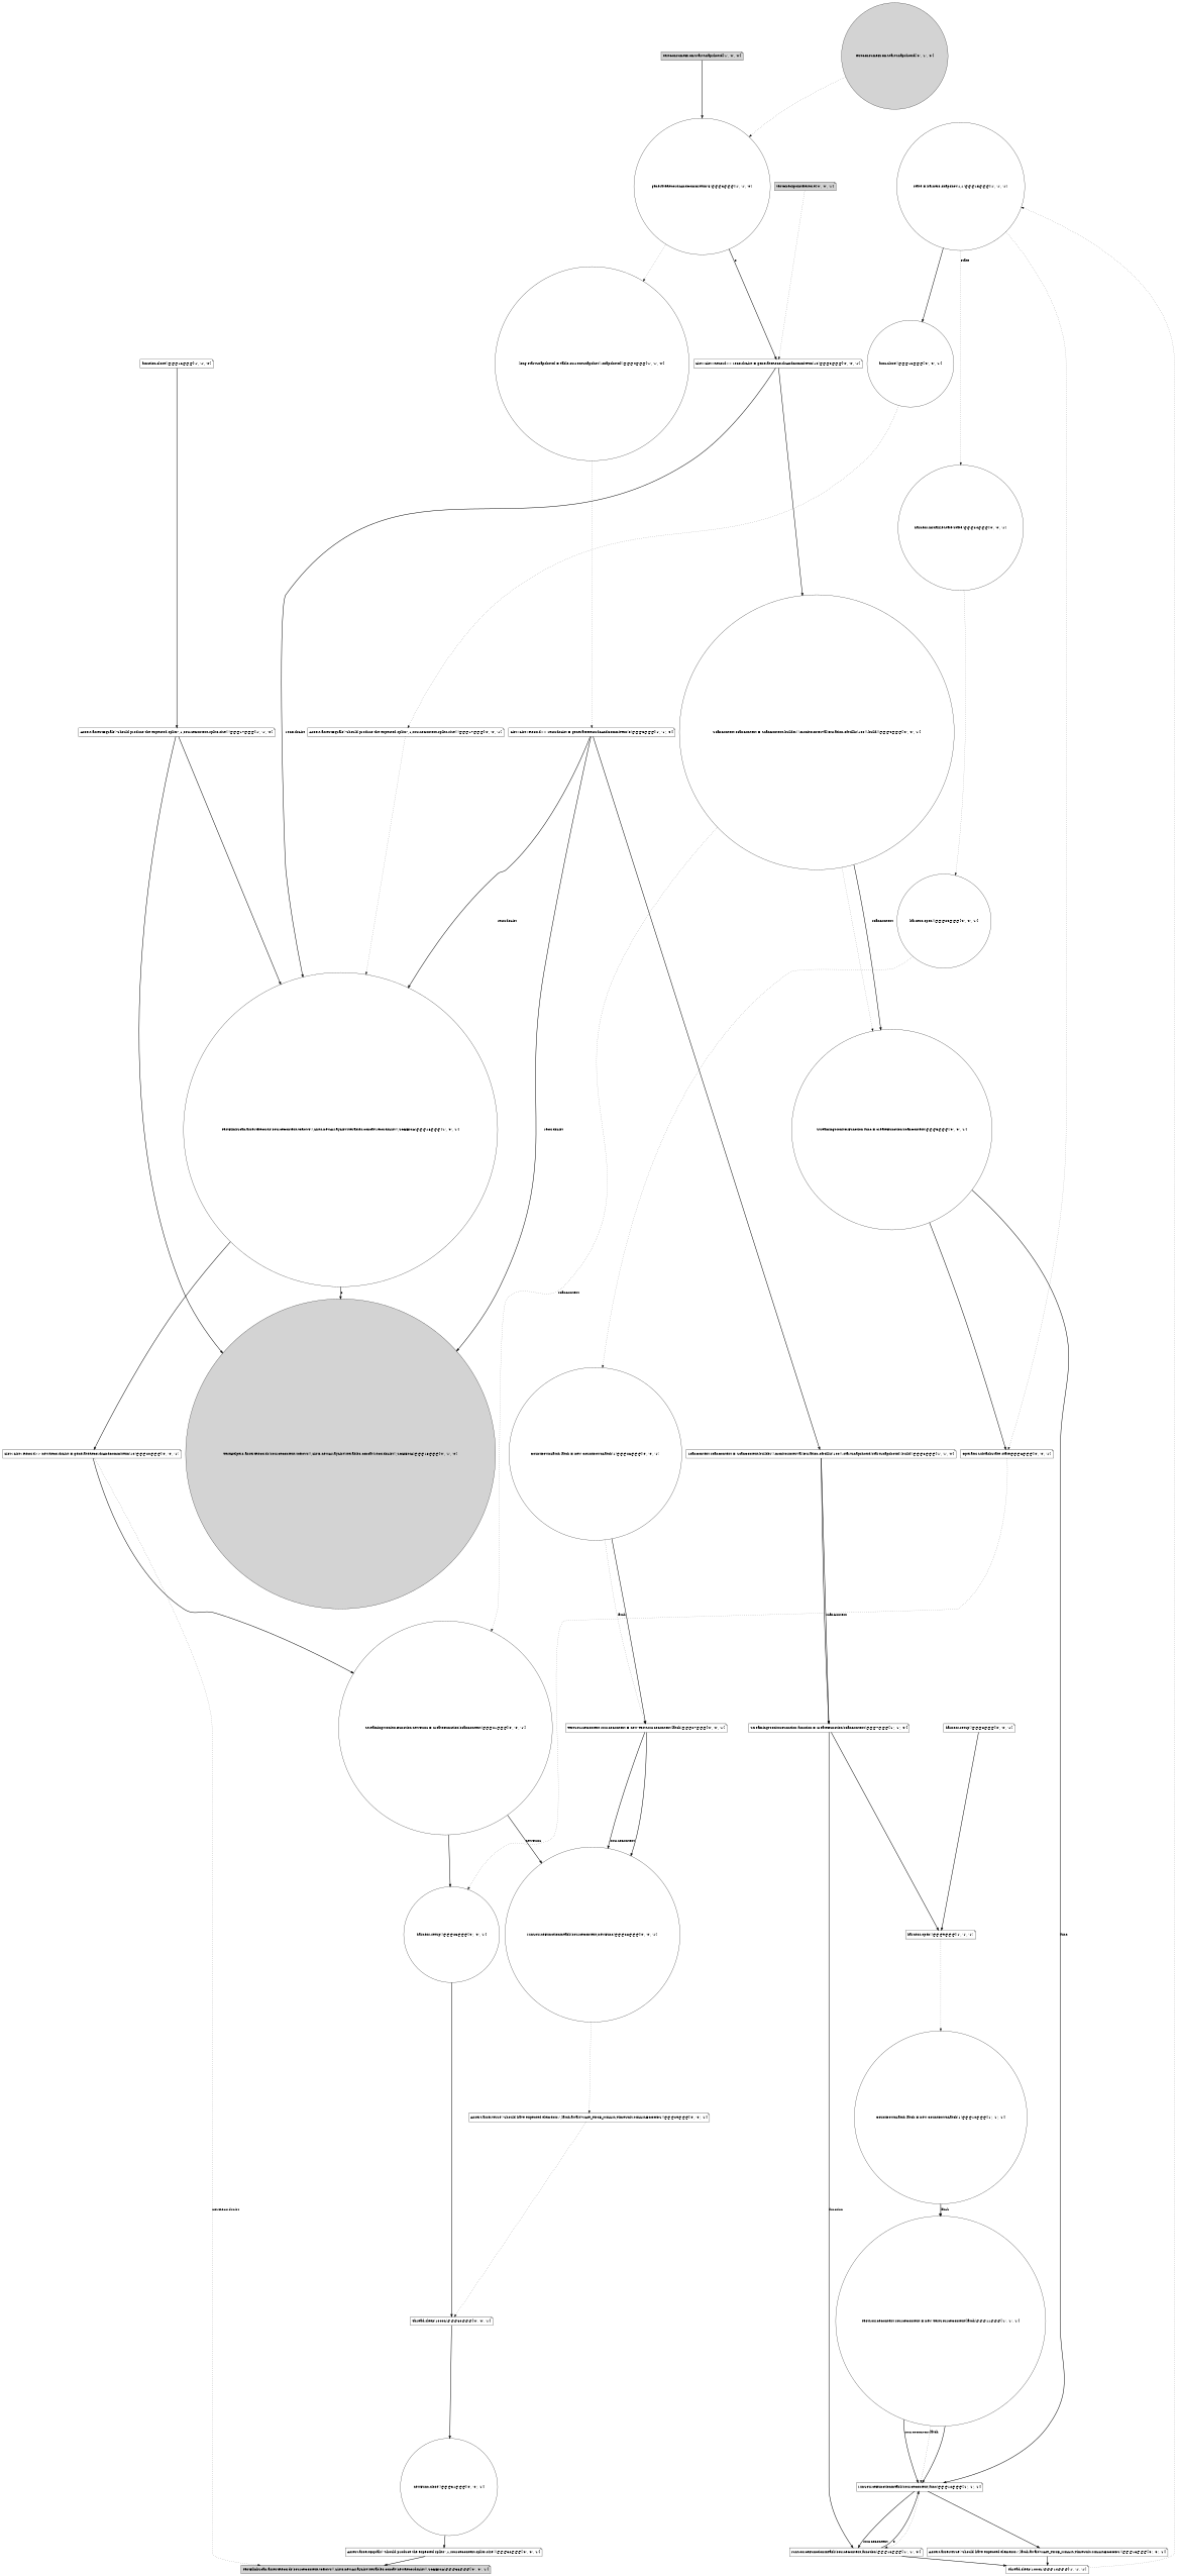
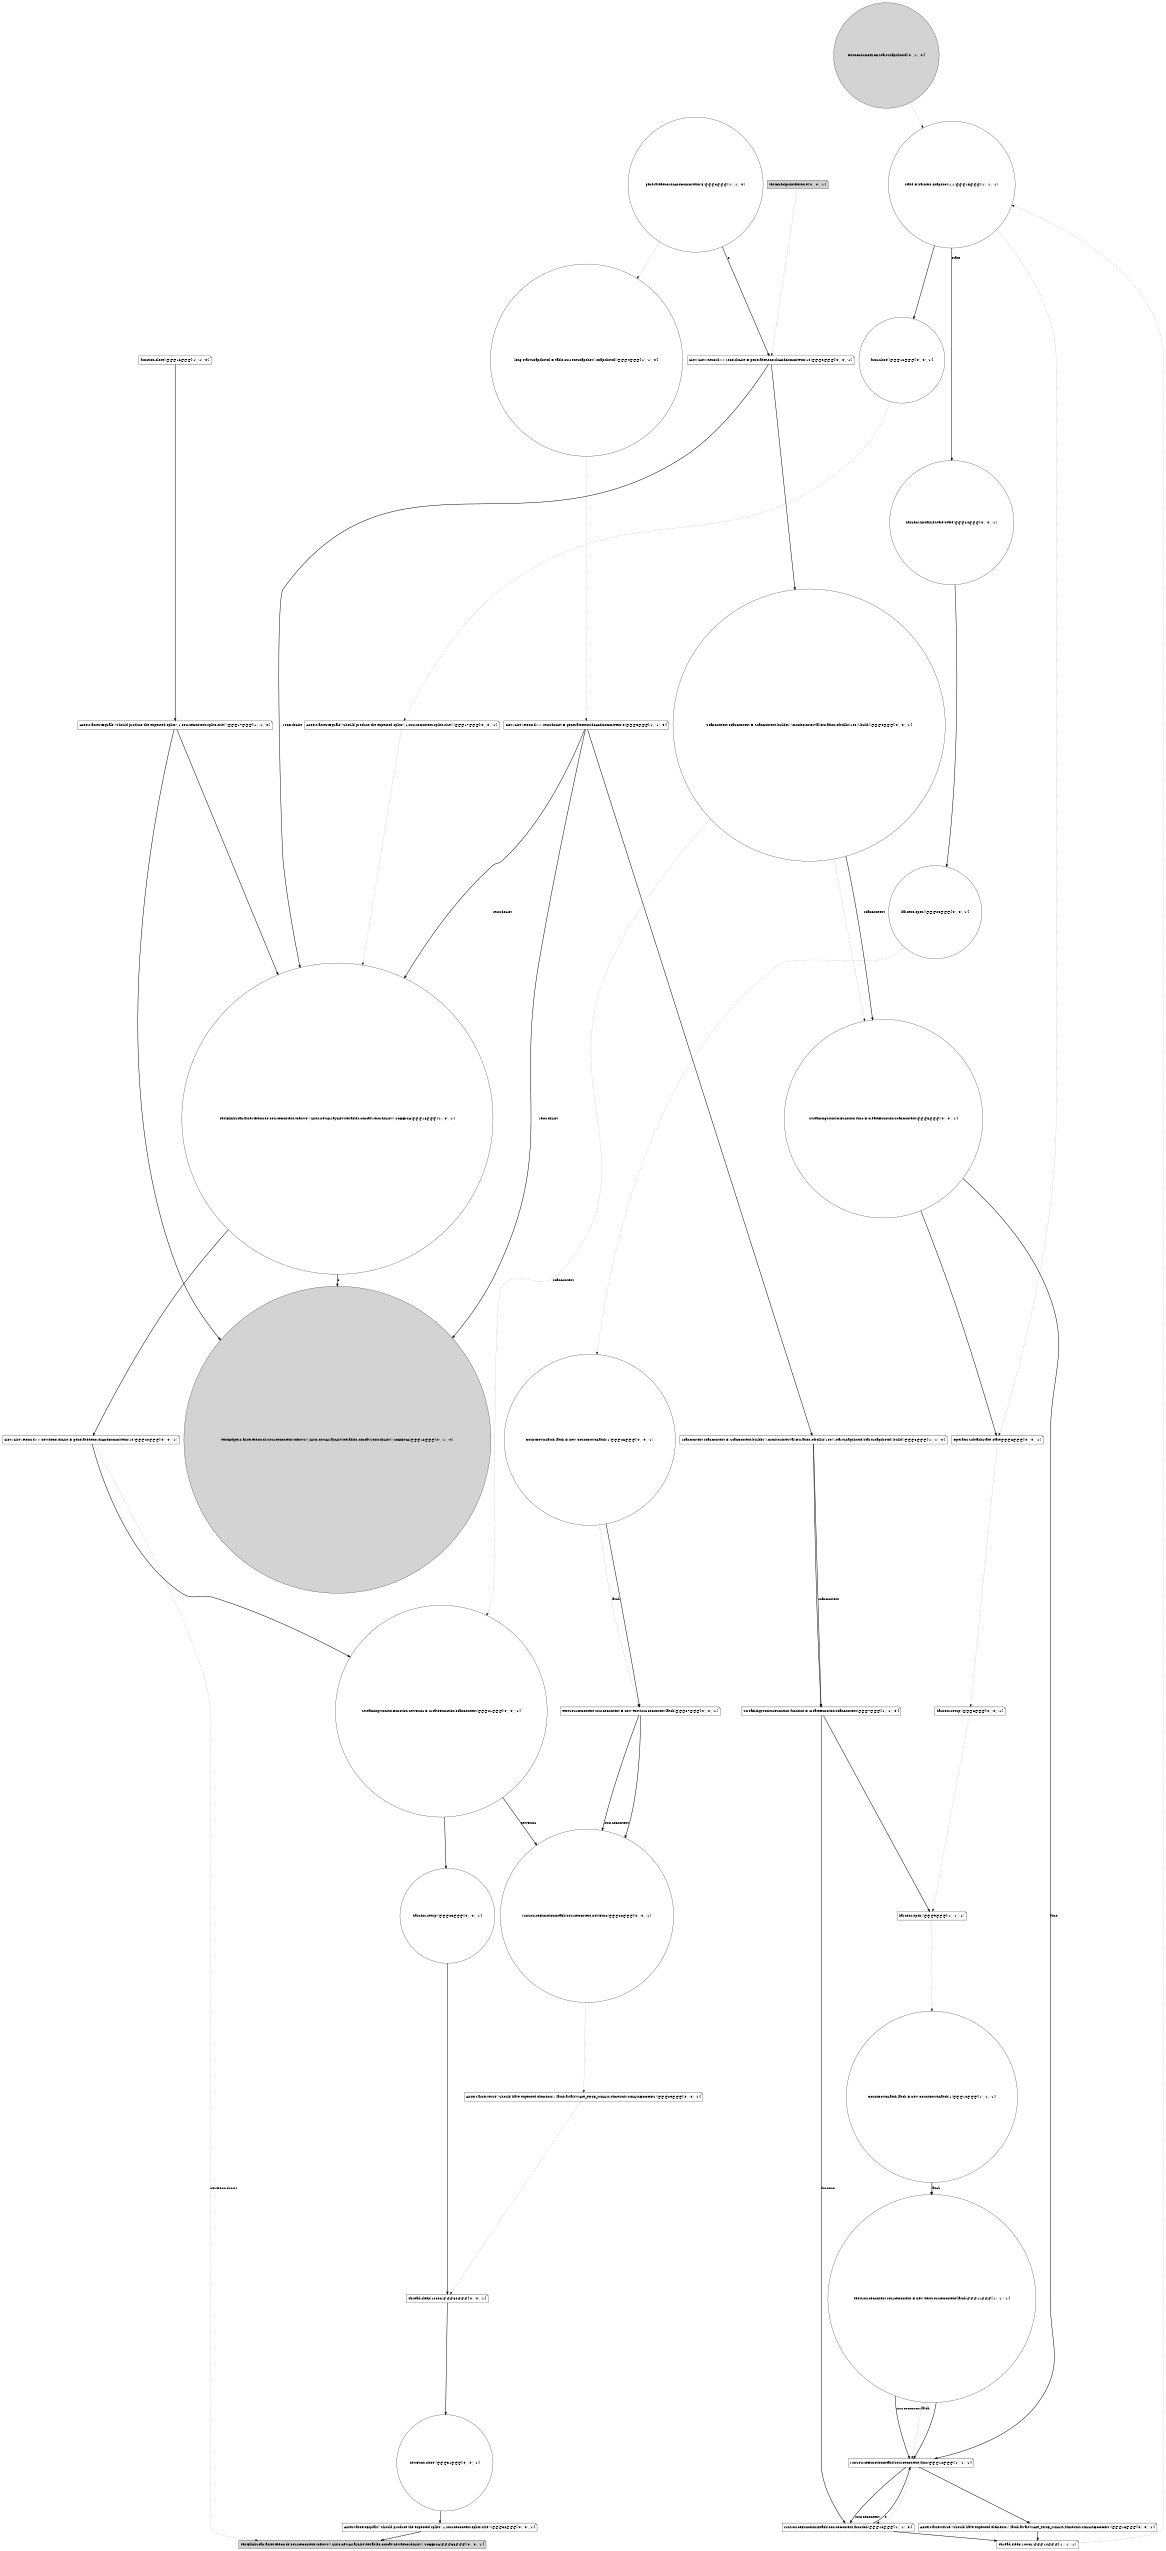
  digraph {
    node [fillcolor=white shape=note style=filled]
    edge [style=bold]
    n1 [label="state = harness.snapshot(1,1)@@@15@@@['1', '1', '1']" shape=circle]
    n2 [label="func.close()@@@16@@@['0', '0', '1']" shape=circle]
    n3 [label="harness.initializeState(state)@@@24@@@['0', '0', '1']" shape=circle]
    n4 [label="OperatorSubtaskState state@@@6@@@['0', '0', '1']"]
    n5 [label="Assert.assertEquals(\"Should produce the expected splits\",1,sourceContext.splits.size())@@@17@@@['0', '0', '1']"]
    n6 [label="harness.open()@@@25@@@['0', '0', '1']" shape=circle]
    n7 [label="function.close()@@@16@@@['1', '1', '0']"]
    n8 [label="Assert.assertEquals(\"Should produce the expected splits\",1,sourceContext.splits.size())@@@17@@@['1', '1', '0']"]
    n9 [label="TestFlinkScan.assertRecords(sourceContext.toRows(),Lists.newArrayList(Iterables.concat(recordsList)),SCHEMA)@@@18@@@['1', '0', '1']" shape=circle]
    n10 [label="List<List<Record>> newRecordsList = generateRecordsAndCommitTxn(10)@@@20@@@['0', '0', '1']"]
    n11 [fillcolor=lightgray label="TestHelpers.assertRecords(sourceContext.toRows(),Lists.newArrayList(Iterables.concat(recordsList)),SCHEMA)@@@18@@@['0', '1', '0']" shape=circle]
    n12 [fillcolor=lightgray label="TestFlinkScan.assertRecords(sourceContext.toRows(),Lists.newArrayList(Iterables.concat(newRecordsList)),SCHEMA)@@@33@@@['0', '0', '1']"]
    n13 [label="StreamingMonitorFunction newFunc = createFunction(scanContext)@@@21@@@['0', '0', '1']" shape=circle]
    n14 [label="List<List<Record>> recordsList = generateRecordsAndCommitTxn(10)@@@3@@@['0', '0', '1']"]
    n15 [label="ScanContext scanContext = ScanContext.builder().monitorInterval(Duration.ofMillis(100)).build()@@@4@@@['0', '0', '1']" shape=circle]
    n16 [label="StreamingMonitorFunction func = createFunction(scanContext)@@@5@@@['0', '0', '1']" shape=circle]
    n17 [label="CountDownLatch latch = new CountDownLatch(1)@@@26@@@['0', '0', '1']" shape=circle]
    n18 [label="TestSourceContext sourceContext = new TestSourceContext(latch)@@@27@@@['0', '0', '1']"]
    n19 [label="runSourceFunctionInTask(sourceContext,function)@@@13@@@['1', '1', '0']"]
    n20 [label="Thread.sleep(1000L)@@@14@@@['1', '1', '1']"]
    n21 [label="runSourceFunctionInTask(sourceContext,func)@@@12@@@['1', '1', '1']"]
    n22 [label="Assert.assertTrue(\"Should have expected elements.\",latch.await(WAIT_TIME_MILLIS,TimeUnit.MILLISECONDS))@@@13@@@['0', '0', '1']"]
    n23 [label="ScanContext scanContext = ScanContext.builder().monitorInterval(Duration.ofMillis(100)).startSnapshotId(startSnapshotId).build()@@@6@@@['1', '1', '0']"]
    n24 [label="StreamingMonitorFunction function = createFunction(scanContext)@@@7@@@['1', '1', '0']"]
    n25 [label="harness.open()@@@9@@@['1', '1', '1']"]
    n26 [label="generateRecordsAndCommitTxn(5)@@@3@@@['1', '1', '0']" shape=circle]
    n27 [label="long startSnapshotId = table.currentSnapshot().snapshotId()@@@4@@@['1', '1', '0']" shape=circle]
    n28 [label="List<List<Record>> recordsList = generateRecordsAndCommitTxn(5)@@@5@@@['1', '1', '0']"]
    n29 [fillcolor=lightgray label="testConsumeFromStartSnapshotId['0', '1', '0']" shape=circle]
    n30 [label="harness.setup()@@@23@@@['0', '0', '1']" shape=circle]
    n31 [label="runSourceFunctionInTask(sourceContext,newFunc)@@@28@@@['0', '0', '1']" shape=circle]
    n32 [label="CountDownLatch latch = new CountDownLatch(1)@@@10@@@['1', '1', '1']" shape=circle]
    n33 [label="TestSourceContext sourceContext = new TestSourceContext(latch)@@@11@@@['1', '1', '1']" shape=circle]
    n34 [label="harness.setup()@@@8@@@['0', '0', '1']"]
    n35 [label="Thread.sleep(1000L)@@@30@@@['0', '0', '1']"]
    n36 [label="Assert.assertTrue(\"Should have expected elements.\",latch.await(WAIT_TIME_MILLIS,TimeUnit.MILLISECONDS))@@@29@@@['0', '0', '1']"]
    n37 [label="newFunc.close()@@@31@@@['0', '0', '1']" shape=circle]
    n38 [label="Assert.assertEquals(\"Should produce the expected splits\",1,sourceContext.splits.size())@@@32@@@['0', '0', '1']"]
    n39 [fillcolor=lightgray label="testCheckpointRestore['0', '0', '1']"]
-   n40 [fillcolor=lightgray label="testConsumeFromStartSnapshotId['1', '0', '0']"]
    n1 -> n2
-   n1 -> n3 [label=state style=dotted]
+   n1 -> n3 [label=state]
    n1 -> n4 [style=dotted]
    n2 -> n5 [style=dotted]
-   n3 -> n6 [style=dotted]
-   n4 -> n30 [style=dotted]
+   n3 -> n6
+   n4 -> n34 [style=dotted]
    n5 -> n9 [style=dotted]
    n6 -> n17 [style=dotted]
    n7 -> n8
    n8 -> n9
    n8 -> n11
    n9 -> n10
    n9 -> n11 [label=0]
    n10 -> n12 [label=newRecordsList style=dotted]
    n10 -> n13
    n13 -> n30
    n13 -> n31 [label=newFunc]
    n14 -> n9 [label=recordsList]
    n14 -> n15
    n15 -> n13 [label=scanContext style=dotted]
    n15 -> n16 [style=dotted]
    n15 -> n16 [label=scanContext]
    n16 -> n4
    n16 -> n21 [label=func]
    n17 -> n18 [label=latch style=dotted]
    n17 -> n18
    n18 -> n31 [label=sourceContext]
    n18 -> n31
    n19 -> n20
    n19 -> n21 [label=0]
    n20 -> n1 [style=dotted]
    n21 -> n19 [style=dotted]
    n21 -> n19 [label=sourceContext]
    n21 -> n22
    n22 -> n20
    n23 -> n24
    n23 -> n24 [label=scanContext]
    n24 -> n19 [label=function]
    n24 -> n25
    n25 -> n32 [style=dotted]
    n26 -> n14 [label=0]
    n26 -> n27 [style=dotted]
    n27 -> n28 [style=dotted]
    n28 -> n9 [label=recordsList]
    n28 -> n11 [label=recordsList]
    n28 -> n23
-   n29 -> n26 [style=dotted]
+   n29 -> n1 [style=dotted]
    n30 -> n35
    n31 -> n36 [style=dotted]
    n32 -> n33 [style=dotted]
    n32 -> n33 [label=latch]
    n33 -> n21
    n33 -> n21 [label=sourceContext]
    n33 -> n21 [label=latch style=dotted]
-   n34 -> n25
+   n34 -> n25 [style=dotted]
    n35 -> n37
    n36 -> n35 [style=dotted]
    n37 -> n38
    n38 -> n12
    n39 -> n14 [style=dotted]
-   n40 -> n26
  }
